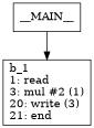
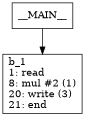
  digraph {
    node [shape=box]
-   n1 [label="b_1\l1: read\l3: mul #2 (1)\l20: write (3)\l21: end\l"]
+   n1 [label="b_1\l1: read\l8: mul #2 (1)\l20: write (3)\l21: end\l"]
    __MAIN__
    __MAIN__ -> n1
  }
